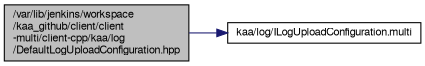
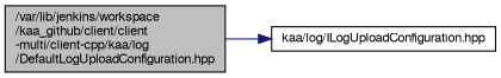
  digraph {
    rankdir=LR
    node [color=black fontname=FreeSans fontsize=10 shape=record]
    n1 [fillcolor=grey75 fontcolor=black height=0.2 label="/var/lib/jenkins/workspace\l/kaa_github/client/client\l-multi/client-cpp/kaa/log\l/DefaultLogUploadConfiguration.hpp" style=filled width=0.4]
-   n2 [height=0.2 label="kaa/log/ILogUploadConfiguration.multi" width=0.4]
+   n2 [height=0.2 label="kaa/log/ILogUploadConfiguration.hpp" width=0.4]
    n1 -> n2 [color=midnightblue fontname=FreeSans fontsize=10 labelfontname=FreeSans labelfontsize=10 style=solid]
  }
